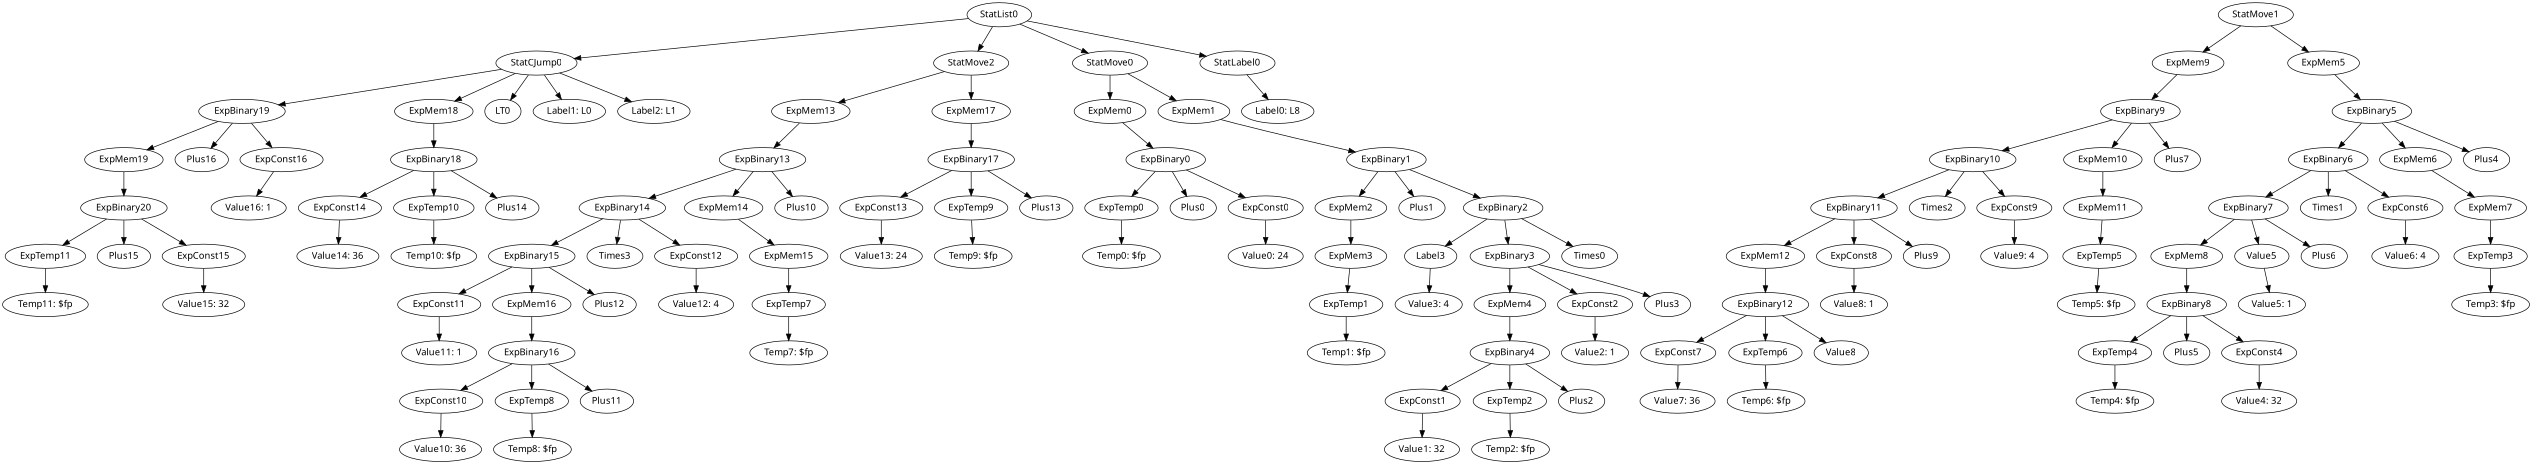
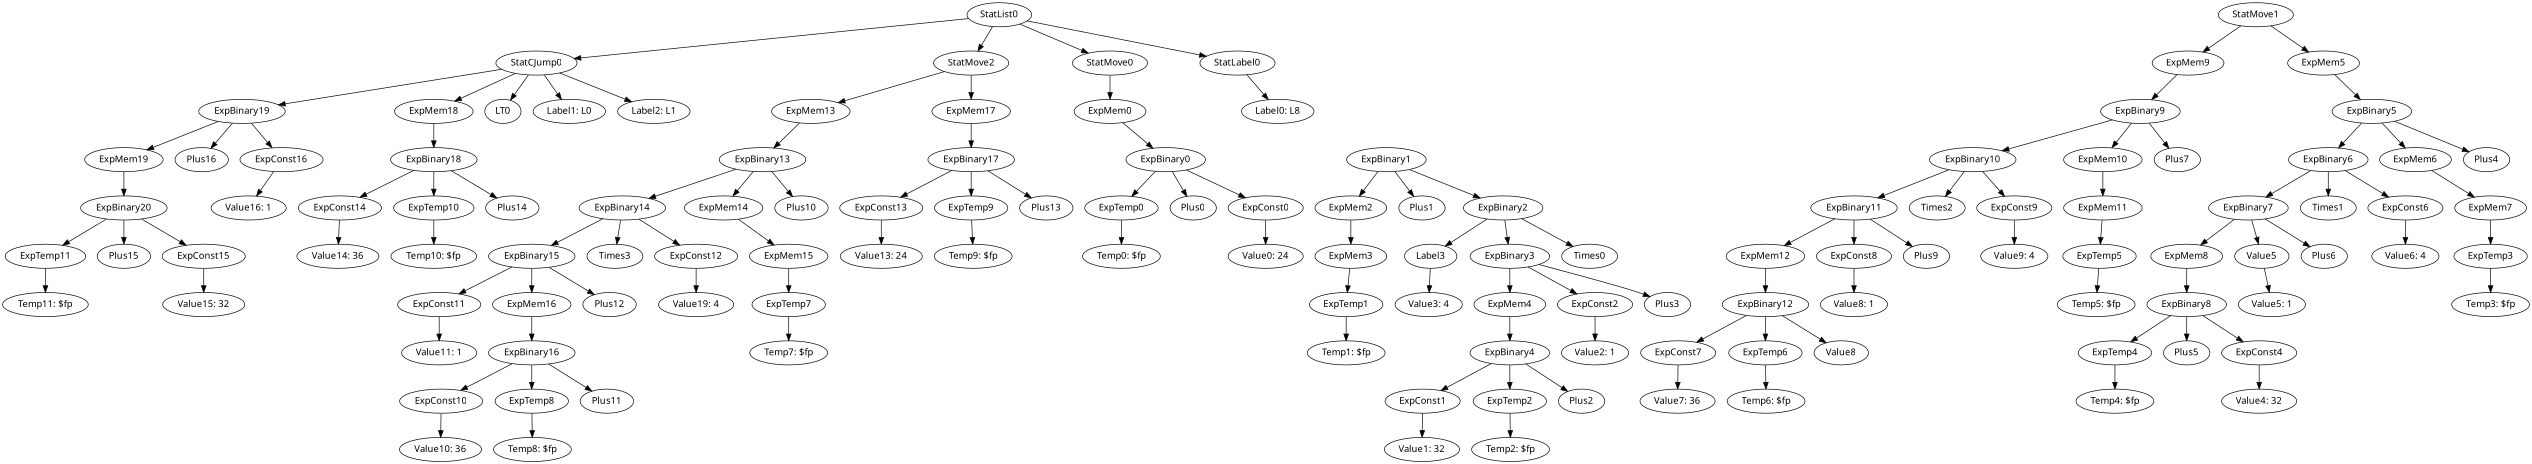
  digraph {
    fontname="Noto Sans"
    ordering=out
    node [fontname="Noto Sans"]
    edge [fontname="Noto Sans"]
    ExpBinary19
    ExpMem19
    Plus16
    ExpConst16
    ExpBinary20
    "Value16: 1"
    ExpTemp11
    Plus15
    ExpConst15
    "Temp11: $fp"
    "Value15: 32"
    ExpMem18
    ExpBinary18
    ExpConst14
    ExpTemp10
    Plus14
    "Value14: 36"
    "Temp10: $fp"
    StatCJump0
    LT0
    "Label1: L0"
    "Label2: L1"
    ExpConst13
    "Value13: 24"
    ExpBinary17
    ExpTemp9
    Plus13
    "Temp9: $fp"
    StatMove2
    ExpMem13
    ExpMem17
    ExpBinary13
    ExpBinary14
    ExpMem14
    Plus10
    ExpBinary15
    Times3
    ExpConst12
    ExpConst11
    ExpMem16
    Plus12
-   "Value12: 4"
+   "Value12: 4" [label="Value19: 4"]
    "Value11: 1"
    ExpBinary16
    ExpConst10
    ExpTemp8
    Plus11
    "Value10: 36"
    "Temp8: $fp"
    ExpMem15
    ExpTemp7
    "Temp7: $fp"
    ExpTemp3
    "Temp3: $fp"
    ExpMem8
    ExpBinary8
    ExpTemp4
    Plus5
    ExpConst4
    "Temp4: $fp"
    "Value4: 32"
    n62 [label=Label3]
    "Value3: 4"
    ExpConst7
    "Value7: 36"
    ExpMem4
    ExpBinary4
    ExpConst1
    ExpTemp2
    Plus2
    "Value1: 32"
    "Temp2: $fp"
    ExpBinary0
    ExpTemp0
    Plus0
    ExpConst0
    "Temp0: $fp"
    "Value0: 24"
    StatMove0
    ExpMem0
-   ExpMem1
    ExpBinary1
    ExpMem2
    Plus1
    ExpBinary2
    ExpMem7
    StatList0
    StatLabel0
    "Label0: L8"
    StatMove1
    ExpMem9
    ExpMem5
    ExpBinary9
    ExpBinary5
    ExpBinary10
    ExpBinary11
    Times2
    ExpConst9
    ExpMem12
    ExpConst8
    Plus9
    "Value9: 4"
    ExpBinary12
    "Value8: 1"
    ExpTemp6
    n106 [label=Value8]
    "Temp6: $fp"
    ExpConst2
    "Value2: 1"
    ExpBinary3
    Plus3
    n112 [label=Value5]
    "Value5: 1"
    ExpMem3
    ExpTemp1
    "Temp1: $fp"
    ExpBinary7
    Plus6
    ExpTemp5
    "Temp5: $fp"
    Times0
    ExpBinary6
    Times1
    ExpConst6
    "Value6: 4"
    ExpMem6
    ExpMem11
    ExpMem10
    Plus7
    Plus4
    ExpBinary19 -> ExpMem19
    ExpBinary19 -> Plus16
    ExpBinary19 -> ExpConst16
    ExpMem19 -> ExpBinary20
    ExpConst16 -> "Value16: 1"
    ExpBinary20 -> ExpTemp11
    ExpBinary20 -> Plus15
    ExpBinary20 -> ExpConst15
    ExpTemp11 -> "Temp11: $fp"
    ExpConst15 -> "Value15: 32"
    ExpMem18 -> ExpBinary18
    ExpBinary18 -> ExpConst14
    ExpBinary18 -> ExpTemp10
    ExpBinary18 -> Plus14
    ExpConst14 -> "Value14: 36"
    ExpTemp10 -> "Temp10: $fp"
    StatCJump0 -> ExpBinary19
    StatCJump0 -> ExpMem18
    StatCJump0 -> LT0
    StatCJump0 -> "Label1: L0"
    StatCJump0 -> "Label2: L1"
    ExpConst13 -> "Value13: 24"
    ExpBinary17 -> ExpConst13
    ExpBinary17 -> ExpTemp9
    ExpBinary17 -> Plus13
    ExpTemp9 -> "Temp9: $fp"
    StatMove2 -> ExpMem13
    StatMove2 -> ExpMem17
    ExpMem13 -> ExpBinary13
    ExpMem17 -> ExpBinary17
    ExpBinary13 -> ExpBinary14
    ExpBinary13 -> ExpMem14
    ExpBinary13 -> Plus10
    ExpBinary14 -> ExpBinary15
    ExpBinary14 -> Times3
    ExpBinary14 -> ExpConst12
    ExpMem14 -> ExpMem15
    ExpBinary15 -> ExpConst11
    ExpBinary15 -> ExpMem16
    ExpBinary15 -> Plus12
    ExpConst12 -> "Value12: 4"
    ExpConst11 -> "Value11: 1"
    ExpMem16 -> ExpBinary16
    ExpBinary16 -> ExpConst10
    ExpBinary16 -> ExpTemp8
    ExpBinary16 -> Plus11
    ExpConst10 -> "Value10: 36"
    ExpTemp8 -> "Temp8: $fp"
    ExpMem15 -> ExpTemp7
    ExpTemp7 -> "Temp7: $fp"
    ExpTemp3 -> "Temp3: $fp"
    ExpMem8 -> ExpBinary8
    ExpBinary8 -> ExpTemp4
    ExpBinary8 -> Plus5
    ExpBinary8 -> ExpConst4
    ExpTemp4 -> "Temp4: $fp"
    ExpConst4 -> "Value4: 32"
    n62 -> "Value3: 4"
    ExpConst7 -> "Value7: 36"
    ExpMem4 -> ExpBinary4
    ExpBinary4 -> ExpConst1
    ExpBinary4 -> ExpTemp2
    ExpBinary4 -> Plus2
    ExpConst1 -> "Value1: 32"
    ExpTemp2 -> "Temp2: $fp"
    ExpBinary0 -> ExpTemp0
    ExpBinary0 -> Plus0
    ExpBinary0 -> ExpConst0
    ExpTemp0 -> "Temp0: $fp"
    ExpConst0 -> "Value0: 24"
    StatMove0 -> ExpMem0
-   StatMove0 -> ExpMem1
    ExpMem0 -> ExpBinary0
-   ExpMem1 -> ExpBinary1
    ExpBinary1 -> ExpMem2
    ExpBinary1 -> Plus1
    ExpBinary1 -> ExpBinary2
    ExpMem2 -> ExpMem3
    ExpBinary2 -> n62
    ExpBinary2 -> ExpBinary3
    ExpBinary2 -> Times0
    ExpMem7 -> ExpTemp3
    StatList0 -> StatCJump0
    StatList0 -> StatMove2
    StatList0 -> StatMove0
    StatList0 -> StatLabel0
    StatLabel0 -> "Label0: L8"
    StatMove1 -> ExpMem9
    StatMove1 -> ExpMem5
    ExpMem9 -> ExpBinary9
    ExpMem5 -> ExpBinary5
    ExpBinary9 -> ExpBinary10
    ExpBinary9 -> ExpMem10
    ExpBinary9 -> Plus7
    ExpBinary5 -> ExpBinary6
    ExpBinary5 -> ExpMem6
    ExpBinary5 -> Plus4
    ExpBinary10 -> ExpBinary11
    ExpBinary10 -> Times2
    ExpBinary10 -> ExpConst9
    ExpBinary11 -> ExpMem12
    ExpBinary11 -> ExpConst8
    ExpBinary11 -> Plus9
    ExpConst9 -> "Value9: 4"
    ExpMem12 -> ExpBinary12
    ExpConst8 -> "Value8: 1"
    ExpBinary12 -> ExpConst7
    ExpBinary12 -> ExpTemp6
    ExpBinary12 -> n106
    ExpTemp6 -> "Temp6: $fp"
    ExpConst2 -> "Value2: 1"
    ExpBinary3 -> ExpMem4
    ExpBinary3 -> ExpConst2
    ExpBinary3 -> Plus3
    n112 -> "Value5: 1"
    ExpMem3 -> ExpTemp1
    ExpTemp1 -> "Temp1: $fp"
    ExpBinary7 -> ExpMem8
    ExpBinary7 -> n112
    ExpBinary7 -> Plus6
    ExpTemp5 -> "Temp5: $fp"
    ExpBinary6 -> ExpBinary7
    ExpBinary6 -> Times1
    ExpBinary6 -> ExpConst6
    ExpConst6 -> "Value6: 4"
    ExpMem6 -> ExpMem7
    ExpMem11 -> ExpTemp5
    ExpMem10 -> ExpMem11
  }
